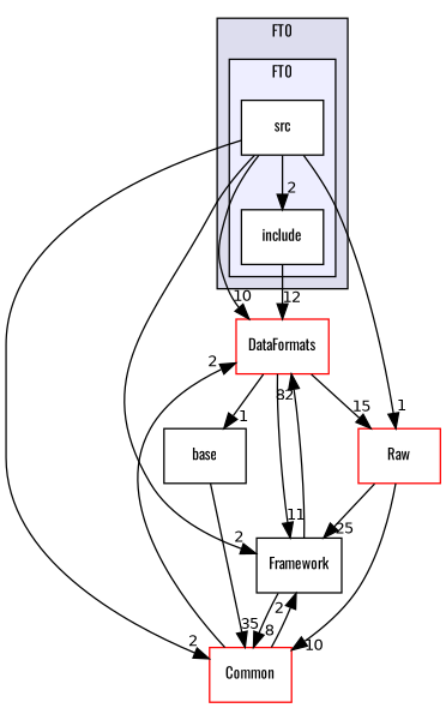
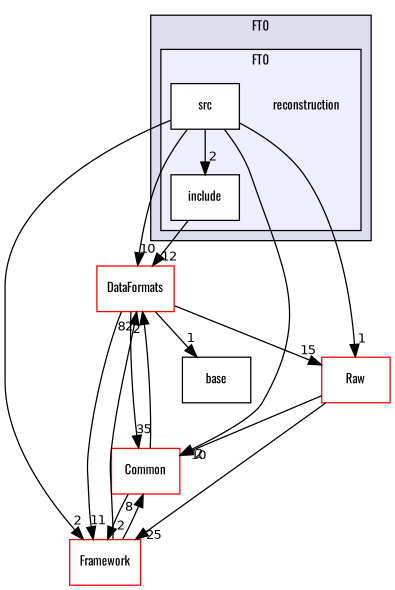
  digraph {
    compound=true
    fontname=Oswald
    node [fontname=Oswald fontsize=10 shape=box color=red]
    edge [fontname=Oswald headlabel=2 labeldistance=1.5 labelfontname=Helvetica labelfontsize=10]
+   n1 [label=reconstruction shape=plaintext color=""]
    n2 [color=black fillcolor=white label=include style=filled]
    n3 [color=black fillcolor=white label=src style=filled]
    n4 [label=DataFormats]
    n5 [label=Common]
-   n6 [color=black label=Framework]
+   n6 [label=Framework]
    n7 [label=Raw]
    n8 [color=black label=base]
    subgraph cluster_1 {
      bgcolor="#ddddee"
      fontsize=10
      label=FT0
      pencolor=black
      subgraph cluster_2 {
        bgcolor="#eeeeff"
        fontsize=10
        label=FT0
        pencolor=black
+       n1
        n2
        n3
      }
    }
    n2 -> n4 [headlabel=12]
    n3 -> n2
    n3 -> n4 [headlabel=10]
    n3 -> n5
    n3 -> n6
    n3 -> n7 [headlabel=1]
-   n8 -> n5 [headlabel=35]
+   n4 -> n5 [headlabel=35]
    n4 -> n6 [headlabel=11]
    n4 -> n7 [headlabel=15]
    n4 -> n8 [headlabel=1]
    n5 -> n4
    n5 -> n6
    n6 -> n4 [headlabel=82]
    n6 -> n5 [headlabel=8]
    n7 -> n5 [headlabel=10]
    n7 -> n6 [headlabel=25]
  }
